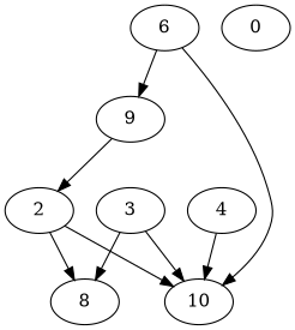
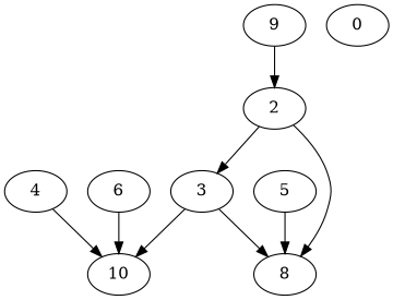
  digraph {
    node [alpha=0.19]
    2 [expect_size=11772928]
    8 [alpha=0.14 expect_size=37179392]
    10 [expect_size=38002688]
    9 [alpha=0.07 expect_size=42444800]
    3 [alpha=0.08 expect_size=18694144]
    4 [alpha=0.18 expect_size=16841728]
+   5 [alpha=0.15 expect_size=23517184]
    6 [alpha=0.17 expect_size=32005120]
    n9 [alpha=0.08 expect_size=23989248 label=0]
    2 -> 8
-   2 -> 10
+   2 -> 3
    9 -> 2
    3 -> 8
    3 -> 10
    4 -> 10
+   5 -> 8
    6 -> 10
-   6 -> 9
  }
